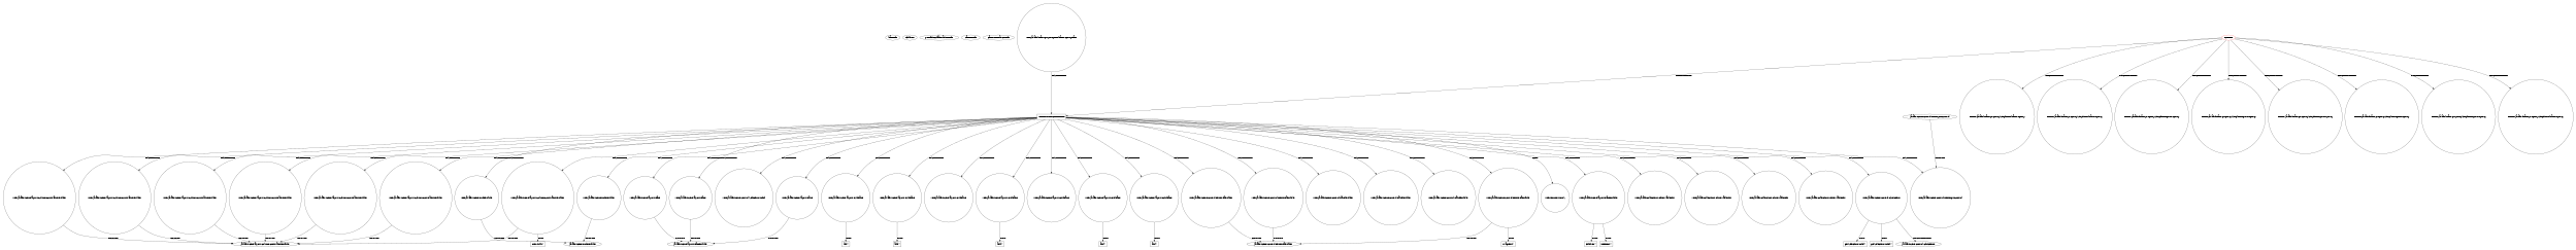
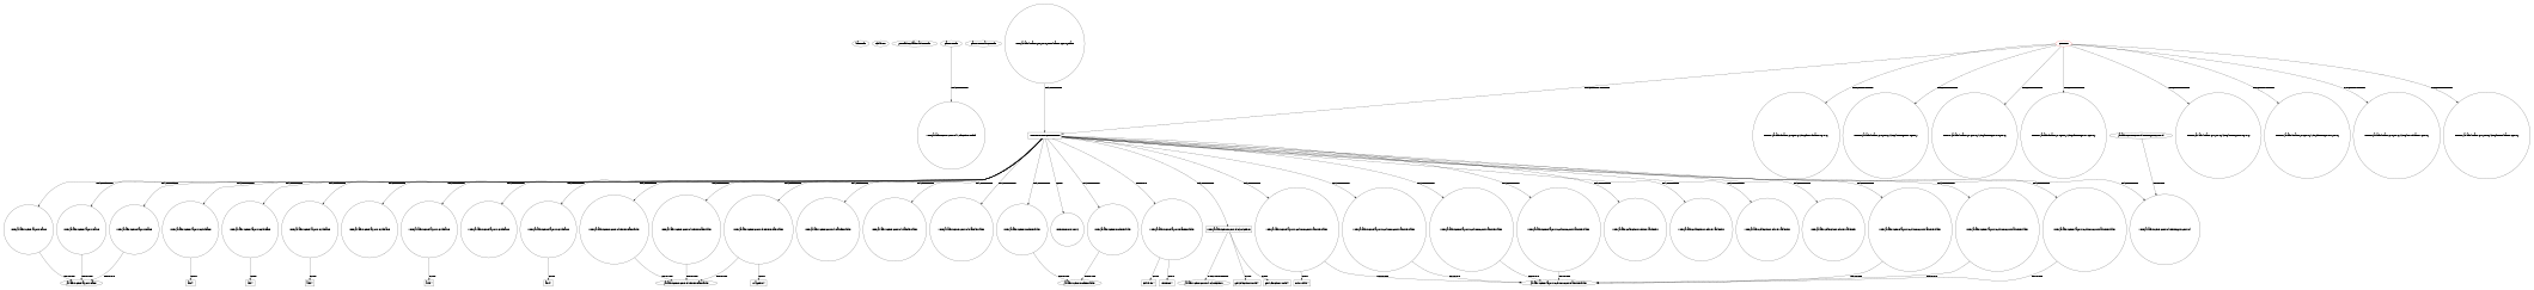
  digraph {
    node [isFrameworkType=false vertexType=VARIABLE_EXPRESION shape=circle]
    baseInfo [category=pattern graphId=4308 isAnonymous=false possibleRelation=false isFrameworkType="" vertexType="" shape=""]
    n2 [label=children isFrameworkType="" vertexType="" shape=""]
    possibleCollaborationsInfo [isFrameworkType="" vertexType="" shape=""]
    patternInfo [frequency=2.0 patternRootClient=0 isFrameworkType="" vertexType="" shape=""]
    patternInstancesInfo [0="SaiPradeepDandem-javafx2-gradient-builder~/SaiPradeepDandem-javafx2-gradient-builder/javafx2-gradient-builder-master/src/main/java/com/javafx/gradientbuilder/application/RadialSettingsLayout.java~RadialSettingsLayout~1170" 1="SaiPradeepDandem-javafx2-gradient-builder~/SaiPradeepDandem-javafx2-gradient-builder/javafx2-gradient-builder-master/src/main/java/com/javafx/gradientbuilder/application/LinearSettingsLayout.java~LinearSettingsLayout~1172" isFrameworkType="" vertexType="" shape=""]
    n6 [label="javafx.scene.layout.ColumnConstraintsBuilder" vertexType=FRAMEWORK_CLASS_TYPE shape=""]
    n7 [label="VAR:javafx.scene.layout.ColumnConstraintsBuilder"]
    n8 [label="minWidth()" shape=box vertexType=INSIDE_CALL]
    n9 [label=METHOD_DECLARATION shape=box vertexType=CLIENT_METHOD_DECLARATION]
    n10 [label="VAR:javafx.scene.NodeBuilder"]
    n11 [label="VAR:javafx.scene.NodeBuilder"]
    n12 [label="VAR:javafx.scene.layout.Pane"]
    n13 [label="VAR:javafx.scene.layout.Pane"]
    n14 [label="VAR:javafx.scene.layout.Pane"]
    n15 [label="VAR:javafx.scene.control.SelectionModel"]
    n16 [label="VAR:javafx.scene.layout.GridPane"]
    n17 [label="VAR:javafx.scene.layout.GridPane"]
    n18 [label="VAR:javafx.scene.layout.GridPane"]
    n19 [label="VAR:javafx.scene.layout.GridPane"]
    n20 [label="VAR:javafx.scene.layout.GridPane"]
    n21 [label="VAR:javafx.scene.layout.GridPane"]
    n22 [label="VAR:javafx.scene.layout.GridPane"]
    n23 [label="VAR:javafx.scene.control.TextAreaBuilder"]
    n24 [label="VAR:javafx.scene.control.TextAreaBuilder"]
    n25 [label="VAR:javafx.scene.control.TextAreaBuilder"]
    n26 [label="VAR:javafx.scene.control.TextInputControl"]
    n27 [label="VAR:javafx.scene.control.LabelBuilder"]
    n28 [label="VAR:javafx.scene.control.LabelBuilder"]
    n29 [label="VAR:javafx.scene.control.LabelBuilder"]
    n30 [label="VAR:javafx.scene.layout.PaneBuilder"]
    n31 [label="VAR:ANONYMOUS"]
-   n32 [label="VAR:javafx.scene.control.ChoiceBox"]
+   n32 [label="VAR:javafx.scene.control.ChoiceBox" shape=box]
    n33 [label="VAR:javafx.scene.layout.ColumnConstraintsBuilder"]
    n34 [label="VAR:javafx.scene.layout.ColumnConstraintsBuilder"]
    n35 [label="VAR:javafx.scene.layout.ColumnConstraintsBuilder"]
    n36 [label="VAR:javafx.scene.layout.ColumnConstraintsBuilder"]
    n37 [label="VAR:javafx.scene.layout.ColumnConstraintsBuilder"]
    n38 [label="VAR:javafx.scene.layout.ColumnConstraintsBuilder"]
    n39 [label="VAR:javafx.collections.ObservableList"]
    n40 [label="VAR:javafx.collections.ObservableList"]
    n41 [label="VAR:javafx.collections.ObservableList"]
    n42 [label="VAR:javafx.collections.ObservableList"]
    n43 [label="javafx.scene.NodeBuilder" vertexType=FRAMEWORK_CLASS_TYPE shape=""]
-   n44 [label="javafx.scene.layout.PaneBuilder" vertexType=FRAMEWORK_CLASS_TYPE shape=""]
+   n44 [label="javafx.scene.layout.Pane" vertexType=FRAMEWORK_CLASS_TYPE shape=""]
    n45 [label="add()" shape=box vertexType=INSIDE_CALL]
    n46 [label="add()" shape=box vertexType=INSIDE_CALL]
    n47 [label="add()" shape=box vertexType=INSIDE_CALL]
    n48 [label="add()" shape=box vertexType=INSIDE_CALL]
    n49 [label="add()" shape=box vertexType=INSIDE_CALL]
    n50 [label="VAR:javafx.beans.property.BooleanPropertyBase"]
    n51 [label="javafx.scene.control.TextAreaBuilder" vertexType=FRAMEWORK_CLASS_TYPE shape=""]
    n52 [label="wrapText()" shape=box vertexType=INSIDE_CALL]
    n53 [label="children()" shape=box vertexType=INSIDE_CALL]
    n54 [label="setItems()" shape=box vertexType=INSIDE_CALL]
    n55 [label="javafx.scene.control.ChoiceBox" vertexType=FRAMEWORK_CLASS_TYPE shape=""]
    n56 [label="getSelectionModel()" shape=box vertexType=INSIDE_CALL]
    n57 [label="getSelectionModel()" shape=box vertexType=INSIDE_CALL]
    n58 [color=red label=CLIENT vertexType=ROOT_CLIENT_CLASS_DECLARATION shape=""]
    n59 [label="FIELD:javafx.beans.property.SimpleBooleanProperty" vertexType=FIELD_DECLARATION]
    n60 [label="FIELD:javafx.beans.property.SimpleBooleanProperty" vertexType=FIELD_DECLARATION]
    n61 [label="FIELD:javafx.beans.property.SimpleBooleanProperty" vertexType=FIELD_DECLARATION]
    n62 [label="FIELD:javafx.beans.property.SimpleIntegerProperty" vertexType=FIELD_DECLARATION]
    n63 [label="FIELD:javafx.beans.property.SimpleIntegerProperty" vertexType=FIELD_DECLARATION]
    n64 [label="FIELD:javafx.beans.property.SimpleIntegerProperty" vertexType=FIELD_DECLARATION]
    n65 [label="FIELD:javafx.beans.property.SimpleIntegerProperty" vertexType=FIELD_DECLARATION]
    n66 [label="FIELD:javafx.beans.property.SimpleIntegerProperty" vertexType=FIELD_DECLARATION]
    n67 [label="javafx.scene.control.TextInputControl" vertexType=FRAMEWORK_CLASS_TYPE shape=""]
    n7 -> n6 [label=OF_TYPE]
    n7 -> n8 [label=CALL]
    n9 -> n7 [label=INSTANTIATE]
    n9 -> n10 [label=INSTANTIATE]
    n9 -> n11 [label=INSTANTIATE]
    n9 -> n12 [label=INSTANTIATE]
    n9 -> n13 [label=INSTANTIATE]
    n9 -> n14 [label=INSTANTIATE]
-   n9 -> n15 [label=INSTANTIATE]
+   patternInfo -> n15 [label=INSTANTIATE]
    n9 -> n16 [label=INSTANTIATE]
    n9 -> n17 [label=INSTANTIATE]
    n9 -> n18 [label=INSTANTIATE]
    n9 -> n19 [label=INSTANTIATE]
    n9 -> n20 [label=INSTANTIATE]
    n9 -> n21 [label=INSTANTIATE]
    n9 -> n22 [label=INSTANTIATE]
    n9 -> n23 [label=INSTANTIATE]
    n9 -> n24 [label=INSTANTIATE]
    n9 -> n25 [label=INSTANTIATE]
    n9 -> n26 [label=INSTANTIATE]
    n9 -> n27 [label=INSTANTIATE]
    n9 -> n28 [label=INSTANTIATE]
    n9 -> n29 [label=INSTANTIATE]
-   n9 -> n30 [label=INSTANTIATE]
+   n9 -> n30 [label=OF_TYPE]
    n9 -> n31 [label=CALL]
    n9 -> n32 [label=INSTANTIATE]
    n9 -> n33 [label=INSTANTIATE]
    n9 -> n34 [label=INSTANTIATE]
    n9 -> n35 [label=INSTANTIATE]
    n9 -> n36 [label=INSTANTIATE]
    n9 -> n37 [label=INSTANTIATE]
    n9 -> n38 [label=INSTANTIATE]
    n9 -> n39 [label=INSTANTIATE]
    n9 -> n40 [label=INSTANTIATE]
    n9 -> n41 [label=INSTANTIATE]
    n9 -> n42 [label=INSTANTIATE]
    n10 -> n43 [label=OF_TYPE]
    n11 -> n43 [label=OF_TYPE]
    n12 -> n44 [label=OF_TYPE]
    n13 -> n44 [label=OF_TYPE]
    n14 -> n44 [label=OF_TYPE]
    n16 -> n45 [label=CALL]
    n17 -> n46 [label=CALL]
    n18 -> n47 [label=CALL]
    n20 -> n48 [label=CALL]
    n22 -> n49 [label=CALL]
    n23 -> n51 [label=OF_TYPE]
    n24 -> n51 [label=OF_TYPE]
    n24 -> n52 [label=CALL]
    n25 -> n51 [label=OF_TYPE]
    n30 -> n53 [label=CALL]
    n30 -> n54 [label=CALL]
    n32 -> n55 [label=DECLARE_FIELD]
    n32 -> n56 [label=CALL]
    n32 -> n57 [label=CALL]
    n33 -> n6 [label=OF_TYPE]
    n34 -> n6 [label=OF_TYPE]
    n35 -> n6 [label=OF_TYPE]
    n36 -> n6 [label=OF_TYPE]
    n37 -> n6 [label=OF_TYPE]
    n38 -> n6 [label=OF_TYPE]
    n50 -> n9 [label=INSTANTIATE]
-   n58 -> n9 [label=TYPE_METHOD]
+   n58 -> n9 [label=DECLARE_METHOD]
    n58 -> n59 [label=DECLARE_FIELD]
    n58 -> n60 [label=DECLARE_FIELD]
    n58 -> n61 [label=DECLARE_FIELD]
    n58 -> n62 [label=DECLARE_FIELD]
    n58 -> n63 [label=DECLARE_FIELD]
    n58 -> n64 [label=DECLARE_FIELD]
    n58 -> n65 [label=DECLARE_FIELD]
    n58 -> n66 [label=DECLARE_FIELD]
    n67 -> n26 [label=OF_TYPE]
  }
